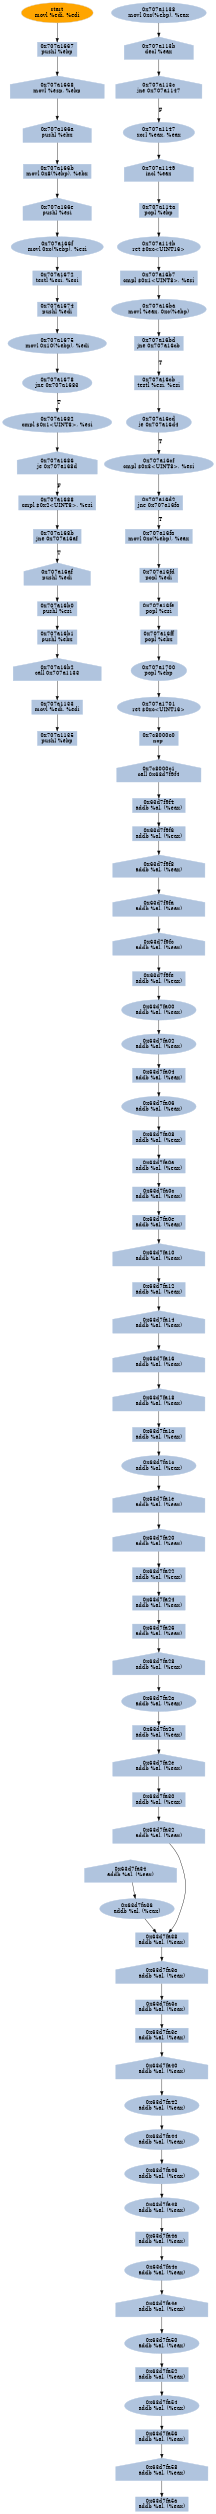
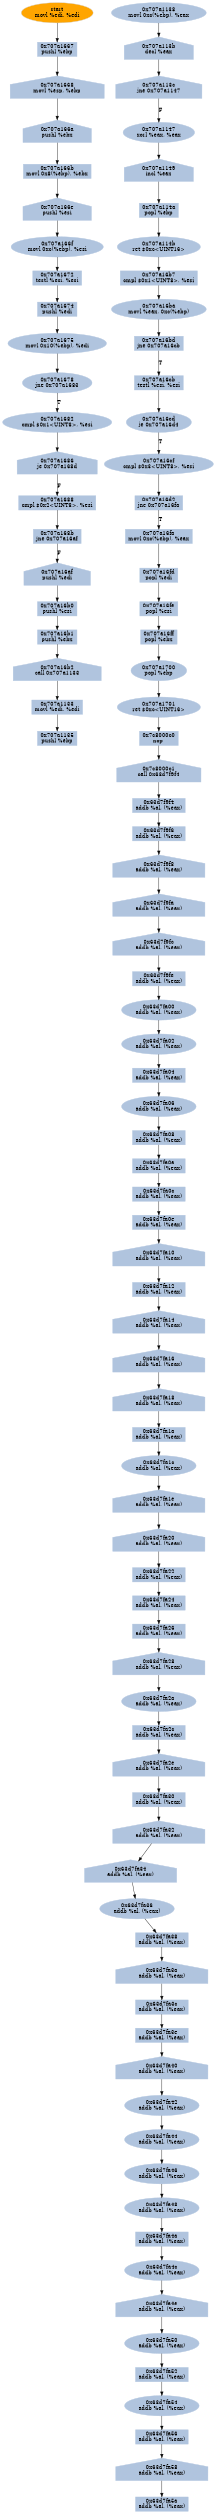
  digraph {
    node [color=lightsteelblue fillcolor=lightsteelblue shape=box style=filled]
    edge [color="#000000"]
    n1 [color=lightgrey fillcolor=orange label="start\nmovl %edi, %edi" shape=ellipse]
    n2 [label="0x707a1667\npushl %ebp"]
    n3 [label="0x707a1668\nmovl %esp, %ebp" shape=house]
    n4 [label="0x707a166a\npushl %ebx" shape=house]
    n5 [label="0x707a166b\nmovl 0x8(%ebp), %ebx"]
    n6 [label="0x707a166e\npushl %esi" shape=house]
    n7 [label="0x707a166f\nmovl 0xc(%ebp), %esi" shape=ellipse]
    n8 [label="0x707a1672\ntestl %esi, %esi"]
    n9 [label="0x707a1674\npushl %edi"]
    n10 [label="0x707a1675\nmovl 0x10(%ebp), %edi" shape=ellipse]
    n11 [label="0x707a1678\njne 0x707a1683" shape=ellipse]
    n12 [label="0x707a1682\ncmpl $0x1<UINT8>, %esi" shape=ellipse]
    n13 [label="0x707a1686\nje 0x707a168d" shape=house]
    n14 [label="0x707a1688\ncmpl $0x2<UINT8>, %esi"]
    n15 [label="0x707a168b\njne 0x707a16af"]
    n16 [label="0x707a16af\npushl %edi" shape=house]
    n17 [label="0x707a16b0\npushl %esi"]
    n18 [label="0x707a16b1\npushl %ebx"]
    n19 [label="0x707a16b2\ncall 0x707a1133" shape=house]
    n20 [label="0x707a1133\nmovl %edi, %edi"]
    n21 [label="0x707a1135\npushl %ebp"]
    n22 [label="0x707a1138\nmovl 0xc(%ebp), %eax" shape=ellipse]
    n23 [label="0x707a113b\ndecl %eax" shape=house]
    n24 [label="0x707a113c\njne 0x707a1147" shape=house]
    n25 [label="0x707a1147\nxorl %eax, %eax" shape=ellipse]
    n26 [label="0x707a1149\nincl %eax" shape=house]
    n27 [label="0x707a114a\npopl %ebp"]
    n28 [label="0x707a114b\nret $0xc<UINT16>" shape=ellipse]
    n29 [label="0x707a16b7\ncmpl $0x1<UINT8>, %esi"]
    n30 [label="0x707a16ba\nmovl %eax, 0xc(%ebp)" shape=ellipse]
    n31 [label="0x707a16bd\njne 0x707a16cb"]
    n32 [label="0x707a16cb\ntestl %esi, %esi"]
    n33 [label="0x707a16cd\nje 0x707a16d4" shape=ellipse]
    n34 [label="0x707a16cf\ncmpl $0x3<UINT8>, %esi" shape=ellipse]
    n35 [label="0x707a16d2\njne 0x707a16fa"]
    n36 [label="0x707a16fa\nmovl 0xc(%ebp), %eax"]
    n37 [label="0x707a16fd\npopl %edi"]
    n38 [label="0x707a16fe\npopl %esi"]
    n39 [label="0x707a16ff\npopl %ebx"]
    n40 [label="0x707a1700\npopl %ebp" shape=ellipse]
    n41 [label="0x707a1701\nret $0xc<UINT16>" shape=ellipse]
    n42 [label="0x7c8000c0\nnop "]
    n43 [label="0x7c8000c1\ncall 0x63d7f9f4" shape=house]
    n44 [label="0x63d7f9f4\naddb %al, (%eax)"]
    n45 [label="0x63d7f9f6\naddb %al, (%eax)"]
    n46 [label="0x63d7f9f8\naddb %al, (%eax)" shape=house]
    n47 [label="0x63d7f9fa\naddb %al, (%eax)" shape=house]
    n48 [label="0x63d7f9fc\naddb %al, (%eax)" shape=house]
    n49 [label="0x63d7f9fe\naddb %al, (%eax)"]
    n50 [label="0x63d7fa00\naddb %al, (%eax)" shape=ellipse]
    n51 [label="0x63d7fa02\naddb %al, (%eax)" shape=ellipse]
    n52 [label="0x63d7fa04\naddb %al, (%eax)"]
    n53 [label="0x63d7fa06\naddb %al, (%eax)" shape=ellipse]
    n54 [label="0x63d7fa08\naddb %al, (%eax)"]
    n55 [label="0x63d7fa0a\naddb %al, (%eax)"]
    n56 [label="0x63d7fa0c\naddb %al, (%eax)"]
    n57 [label="0x63d7fa0e\naddb %al, (%eax)"]
    n58 [label="0x63d7fa10\naddb %al, (%eax)" shape=house]
    n59 [label="0x63d7fa12\naddb %al, (%eax)"]
    n60 [label="0x63d7fa14\naddb %al, (%eax)" shape=house]
    n61 [label="0x63d7fa16\naddb %al, (%eax)" shape=house]
    n62 [label="0x63d7fa18\naddb %al, (%eax)" shape=house]
    n63 [label="0x63d7fa1a\naddb %al, (%eax)"]
    n64 [label="0x63d7fa1c\naddb %al, (%eax)" shape=ellipse]
    n65 [label="0x63d7fa1e\naddb %al, (%eax)" shape=house]
    n66 [label="0x63d7fa20\naddb %al, (%eax)" shape=house]
    n67 [label="0x63d7fa22\naddb %al, (%eax)"]
    n68 [label="0x63d7fa24\naddb %al, (%eax)"]
    n69 [label="0x63d7fa26\naddb %al, (%eax)"]
    n70 [label="0x63d7fa28\naddb %al, (%eax)" shape=house]
    n71 [label="0x63d7fa2a\naddb %al, (%eax)" shape=ellipse]
    n72 [label="0x63d7fa2c\naddb %al, (%eax)"]
    n73 [label="0x63d7fa2e\naddb %al, (%eax)" shape=house]
    n74 [label="0x63d7fa30\naddb %al, (%eax)"]
    n75 [label="0x63d7fa32\naddb %al, (%eax)" shape=house]
    n76 [label="0x63d7fa34\naddb %al, (%eax)" shape=house]
    n77 [label="0x63d7fa36\naddb %al, (%eax)" shape=ellipse]
    n78 [label="0x63d7fa38\naddb %al, (%eax)"]
    n79 [label="0x63d7fa3a\naddb %al, (%eax)" shape=house]
    n80 [label="0x63d7fa3c\naddb %al, (%eax)"]
    n81 [label="0x63d7fa3e\naddb %al, (%eax)"]
    n82 [label="0x63d7fa40\naddb %al, (%eax)" shape=house]
    n83 [label="0x63d7fa42\naddb %al, (%eax)" shape=ellipse]
    n84 [label="0x63d7fa44\naddb %al, (%eax)" shape=ellipse]
    n85 [label="0x63d7fa46\naddb %al, (%eax)" shape=ellipse]
    n86 [label="0x63d7fa48\naddb %al, (%eax)" shape=ellipse]
    n87 [label="0x63d7fa4a\naddb %al, (%eax)"]
    n88 [label="0x63d7fa4c\naddb %al, (%eax)" shape=ellipse]
    n89 [label="0x63d7fa4e\naddb %al, (%eax)" shape=house]
    n90 [label="0x63d7fa50\naddb %al, (%eax)" shape=ellipse]
    n91 [label="0x63d7fa52\naddb %al, (%eax)"]
    n92 [label="0x63d7fa54\naddb %al, (%eax)" shape=ellipse]
    n93 [label="0x63d7fa56\naddb %al, (%eax)"]
    n94 [label="0x63d7fa58\naddb %al, (%eax)" shape=house]
    n95 [label="0x63d7fa5a\naddb %al, (%eax)"]
    n1 -> n2
    n2 -> n3
    n3 -> n4
    n4 -> n5
    n5 -> n6
    n6 -> n7
    n7 -> n8
    n8 -> n9
    n9 -> n10
    n10 -> n11
    n11 -> n12 [label=T]
    n12 -> n13
    n13 -> n14 [label=F]
    n14 -> n15
-   n15 -> n16 [label=T]
+   n15 -> n16 [label=F]
    n16 -> n17
    n17 -> n18
    n18 -> n19
    n19 -> n20
    n20 -> n21
    n22 -> n23
    n23 -> n24
    n24 -> n25 [label=F]
    n25 -> n26
    n26 -> n27
    n27 -> n28
    n28 -> n29
    n29 -> n30
    n30 -> n31
    n31 -> n32 [label=T]
    n32 -> n33
    n33 -> n34 [label=T]
    n34 -> n35
    n35 -> n36 [label=T]
    n36 -> n37
    n37 -> n38
    n38 -> n39
    n39 -> n40
    n40 -> n41
    n41 -> n42
    n42 -> n43
    n43 -> n44
    n44 -> n45
    n45 -> n46
    n46 -> n47
    n47 -> n48
    n48 -> n49
    n49 -> n50
    n50 -> n51
    n51 -> n52
    n52 -> n53
    n53 -> n54
    n54 -> n55
    n55 -> n56
    n56 -> n57
    n57 -> n58
    n58 -> n59
    n59 -> n60
    n60 -> n61
    n61 -> n62
    n62 -> n63
    n63 -> n64
    n64 -> n65
    n65 -> n66
    n66 -> n67
    n67 -> n68
    n68 -> n69
    n69 -> n70
    n70 -> n71
    n71 -> n72
    n72 -> n73
    n73 -> n74
    n74 -> n75
-   n75 -> n78
+   n75 -> n76
    n76 -> n77
    n77 -> n78
    n78 -> n79
    n79 -> n80
    n80 -> n81
    n81 -> n82
    n82 -> n83
    n83 -> n84
    n84 -> n85
    n85 -> n86
    n86 -> n87
    n87 -> n88
    n88 -> n89
    n89 -> n90
    n90 -> n91
    n91 -> n92
    n92 -> n93
    n93 -> n94
    n94 -> n95
  }
